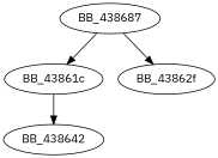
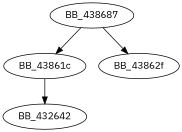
  digraph {
    fontname="IBM Plex Sans"
    node [fontname="IBM Plex Sans"]
    edge [fontname="IBM Plex Sans"]
    n1 [label=BB_438687]
    BB_43861c
    BB_43862f
-   BB_438642
+   BB_438642 [label=BB_432642]
    n1 -> BB_43861c
    n1 -> BB_43862f
    BB_43861c -> BB_438642
  }
